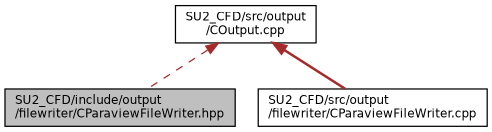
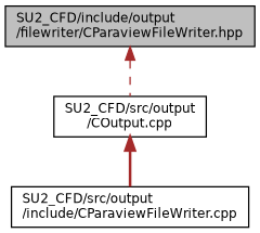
  digraph {
    node [color=black fillcolor=white fontname=Helvetica fontsize=10 shape=record style=filled]
    edge [color=brown dir=back fontname=Helvetica fontsize=10 labelfontname=Helvetica labelfontsize=10]
    n1 [fillcolor=grey75 fontcolor=black height=0.2 label="SU2_CFD/include/output\l/filewriter/CParaviewFileWriter.hpp" width=0.4]
    n2 [height=0.2 label="SU2_CFD/src/output\l/COutput.cpp" width=0.4]
-   n3 [height=0.2 label="SU2_CFD/src/output\l/filewriter/CParaviewFileWriter.cpp" width=0.4]
-   n2 -> n1 [style=dashed]
+   n3 [height=0.2 label="SU2_CFD/src/output\l/include/CParaviewFileWriter.cpp" width=0.4]
+   n1 -> n2 [style=dashed]
    n2 -> n3 [style=bold]
  }
